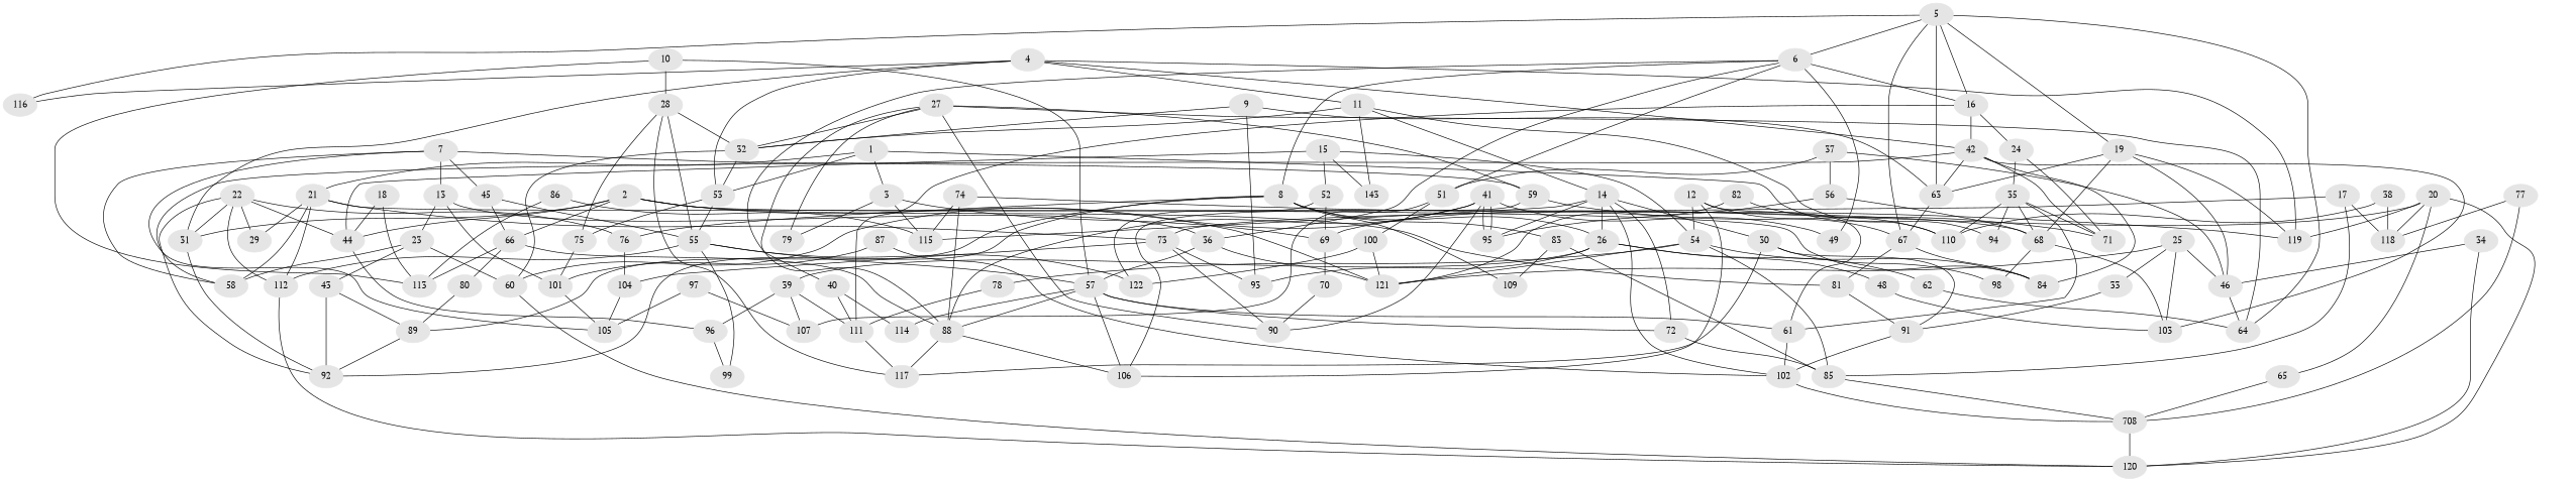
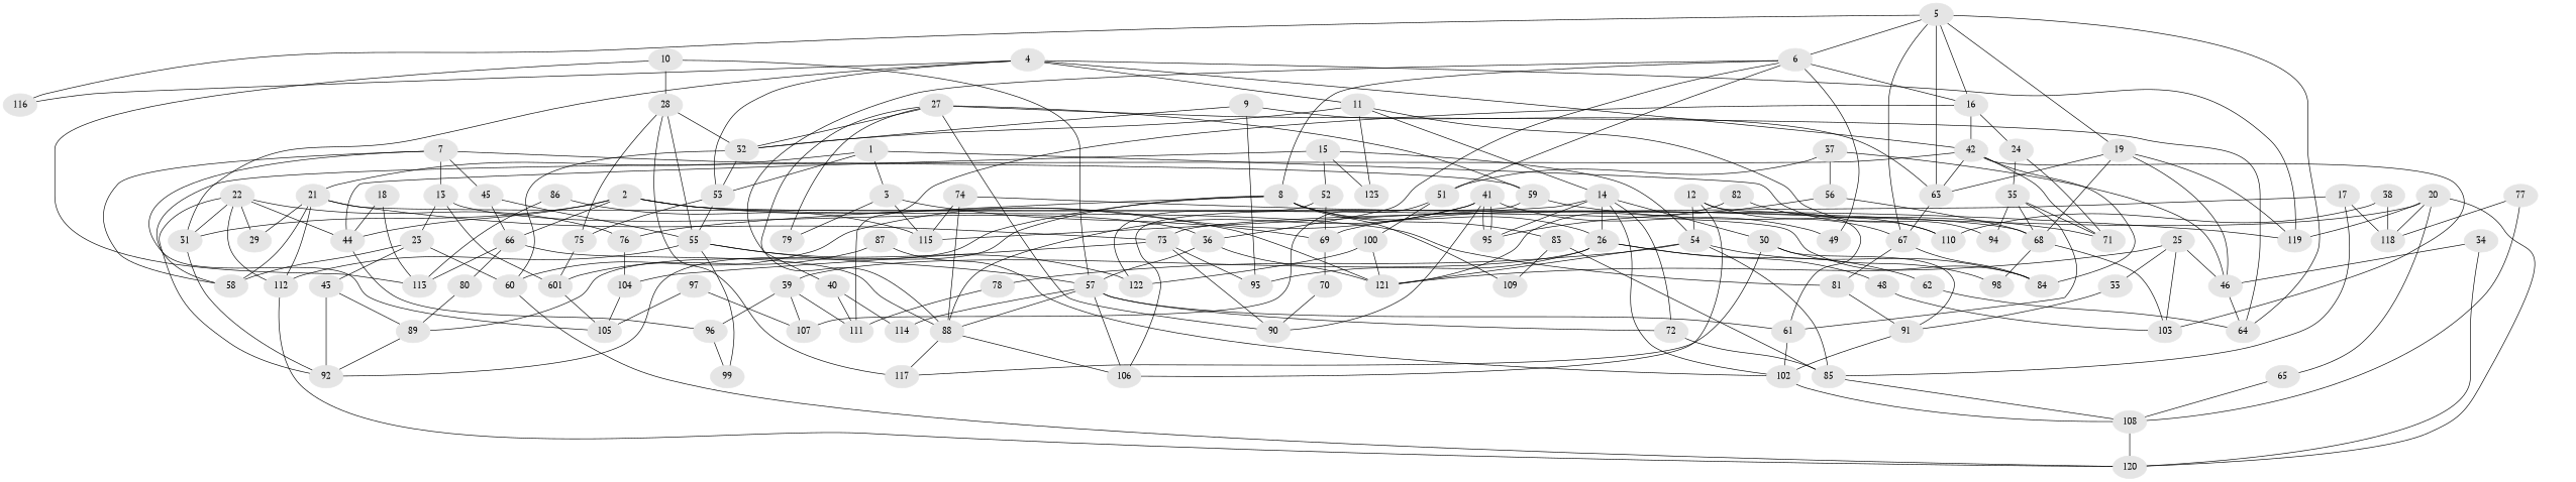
  graph {
    fontname="PT Serif"
    node [color=gray90 fontname="PT Serif" style=filled]
    edge [fontname="PT Serif"]
    1
    3
    21
    53
    110
    69
    79
    115
    58
    73
    29
    84
    112
    55
    75
    2
    31
    44
    66
    68
    81
    121
    92
    96
    88
    113
    80
    103
    98
    91
    70
    4
    11
    42
    116
    119
    32
    14
    94
-   123 [label=143]
+   123
    63
    71
    5
    6
    16
    19
    64
    67
    8
    36
    49
    51
    24
    111
    46
    26
    76
    83
    89
    109
    57
    107
    100
    106
    117
    7
    13
    45
    59
    105
    23
-   101
+   101 [label=601]
    93
    39
    48
    62
    104
    85
    9
    60
    10
    28
    61
    72
    114
    30
    95
    102
    12
    54
    78
    43
-   108 [label=708]
+   108
    15
    52
    122
    35
    17
    118
    90
    18
    34
    120
    20
    65
    22
    25
    33
    27
    40
    99
    37
    56
    38
    41
    74
    77
    82
    86
    87
    97
    1 -- 3
    1 -- 21
    1 -- 53
    1 -- 110
    3 -- 69
    3 -- 79
    3 -- 115
    21 -- 58
    21 -- 73
    21 -- 29
    21 -- 84
    21 -- 112
    53 -- 55
    53 -- 75
    69 -- 70
    73 -- 93
    73 -- 104
    73 -- 90
    112 -- 120
    55 -- 112
    55 -- 57
    55 -- 122
    55 -- 99
    75 -- 101
    2 -- 31
    2 -- 44
    2 -- 66
    2 -- 68
    2 -- 81
    2 -- 121
    31 -- 92
    44 -- 96
    66 -- 88
    66 -- 113
    66 -- 80
    68 -- 103
    68 -- 98
    81 -- 91
    96 -- 99
    88 -- 106
    88 -- 117
    80 -- 89
    91 -- 102
    70 -- 90
    4 -- 53
    4 -- 31
    4 -- 11
    4 -- 42
    4 -- 116
    4 -- 119
    11 -- 32
    11 -- 14
    11 -- 94
    11 -- 123
    42 -- 58
    42 -- 84
    42 -- 103
    42 -- 63
    42 -- 71
    32 -- 53
    32 -- 60
    14 -- 115
    14 -- 26
    14 -- 72
    14 -- 30
    14 -- 95
    14 -- 102
    63 -- 67
    5 -- 116
    5 -- 63
    5 -- 6
    5 -- 16
    5 -- 19
    5 -- 64
    5 -- 67
    6 -- 88
    6 -- 16
    6 -- 8
    6 -- 36
    6 -- 49
    6 -- 51
    16 -- 42
    16 -- 24
    16 -- 111
    19 -- 68
    19 -- 119
    19 -- 63
    19 -- 46
    67 -- 84
    67 -- 81
    8 -- 92
    8 -- 26
    8 -- 76
    8 -- 83
    8 -- 89
    8 -- 109
    36 -- 121
    36 -- 57
    51 -- 107
    51 -- 100
    24 -- 71
    24 -- 35
-   111 -- 117
    46 -- 64
    26 -- 93
    26 -- 39
    26 -- 48
    26 -- 62
    76 -- 104
    83 -- 109
    83 -- 85
    89 -- 92
    57 -- 88
    57 -- 106
    57 -- 61
    57 -- 72
    57 -- 114
    100 -- 121
    100 -- 122
    7 -- 58
    7 -- 13
    7 -- 45
    7 -- 59
    7 -- 105
    13 -- 36
    13 -- 23
    13 -- 101
    45 -- 55
    45 -- 66
    59 -- 71
    59 -- 106
    23 -- 58
    23 -- 60
    23 -- 43
    101 -- 105
    39 -- 96
    39 -- 111
    39 -- 107
    48 -- 103
    62 -- 64
    104 -- 105
    85 -- 108
    9 -- 32
    9 -- 63
    9 -- 93
    60 -- 120
    10 -- 113
    10 -- 57
    10 -- 28
    28 -- 55
    28 -- 75
    28 -- 32
    28 -- 117
    61 -- 102
    72 -- 85
    30 -- 98
    30 -- 91
    30 -- 117
    102 -- 108
    12 -- 67
    12 -- 106
    12 -- 61
    12 -- 54
    54 -- 84
    54 -- 121
    54 -- 85
    54 -- 78
    78 -- 111
    43 -- 92
    43 -- 89
    108 -- 120
    15 -- 44
    15 -- 123
    15 -- 54
    15 -- 52
    52 -- 69
    52 -- 122
-   35 -- 110
    35 -- 68
    35 -- 94
    35 -- 71
    35 -- 61
    17 -- 73
    17 -- 85
    17 -- 118
    18 -- 44
    18 -- 113
    34 -- 46
    34 -- 120
    20 -- 69
    20 -- 119
    20 -- 118
    20 -- 120
    20 -- 65
    65 -- 108
    22 -- 29
    22 -- 112
    22 -- 31
    22 -- 44
    22 -- 92
    22 -- 76
    25 -- 121
    25 -- 103
    25 -- 46
    25 -- 33
    33 -- 91
    27 -- 79
    27 -- 32
    27 -- 64
    27 -- 59
    27 -- 90
    27 -- 40
    40 -- 111
    40 -- 114
    37 -- 51
    37 -- 46
    37 -- 56
    56 -- 68
    56 -- 95
    38 -- 110
    38 -- 118
    41 -- 88
    41 -- 49
    41 -- 60
    41 -- 95
    41 -- 95
    41 -- 90
    74 -- 115
    74 -- 88
    74 -- 119
    77 -- 108
    77 -- 118
    82 -- 110
    82 -- 121
    86 -- 115
    86 -- 113
    87 -- 101
    87 -- 102
    97 -- 107
    97 -- 105
  }
